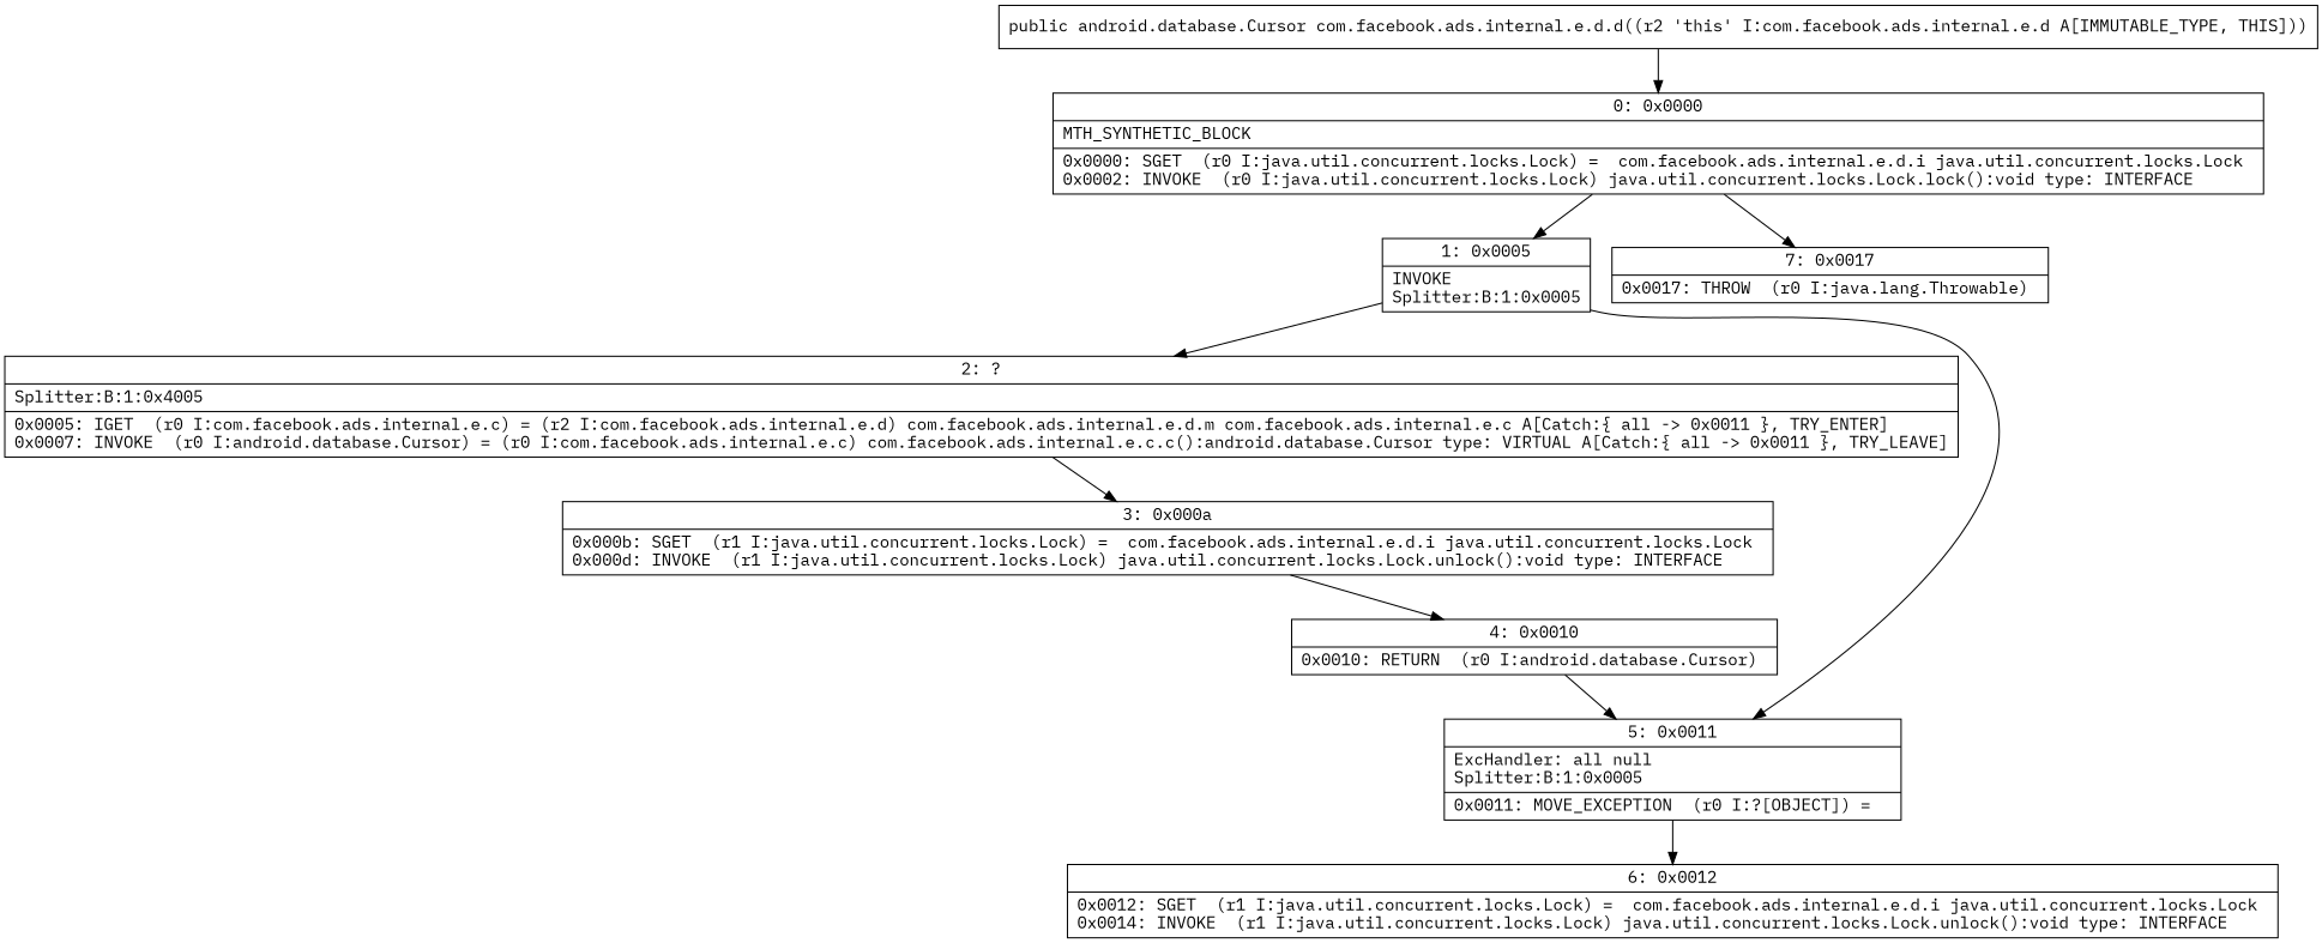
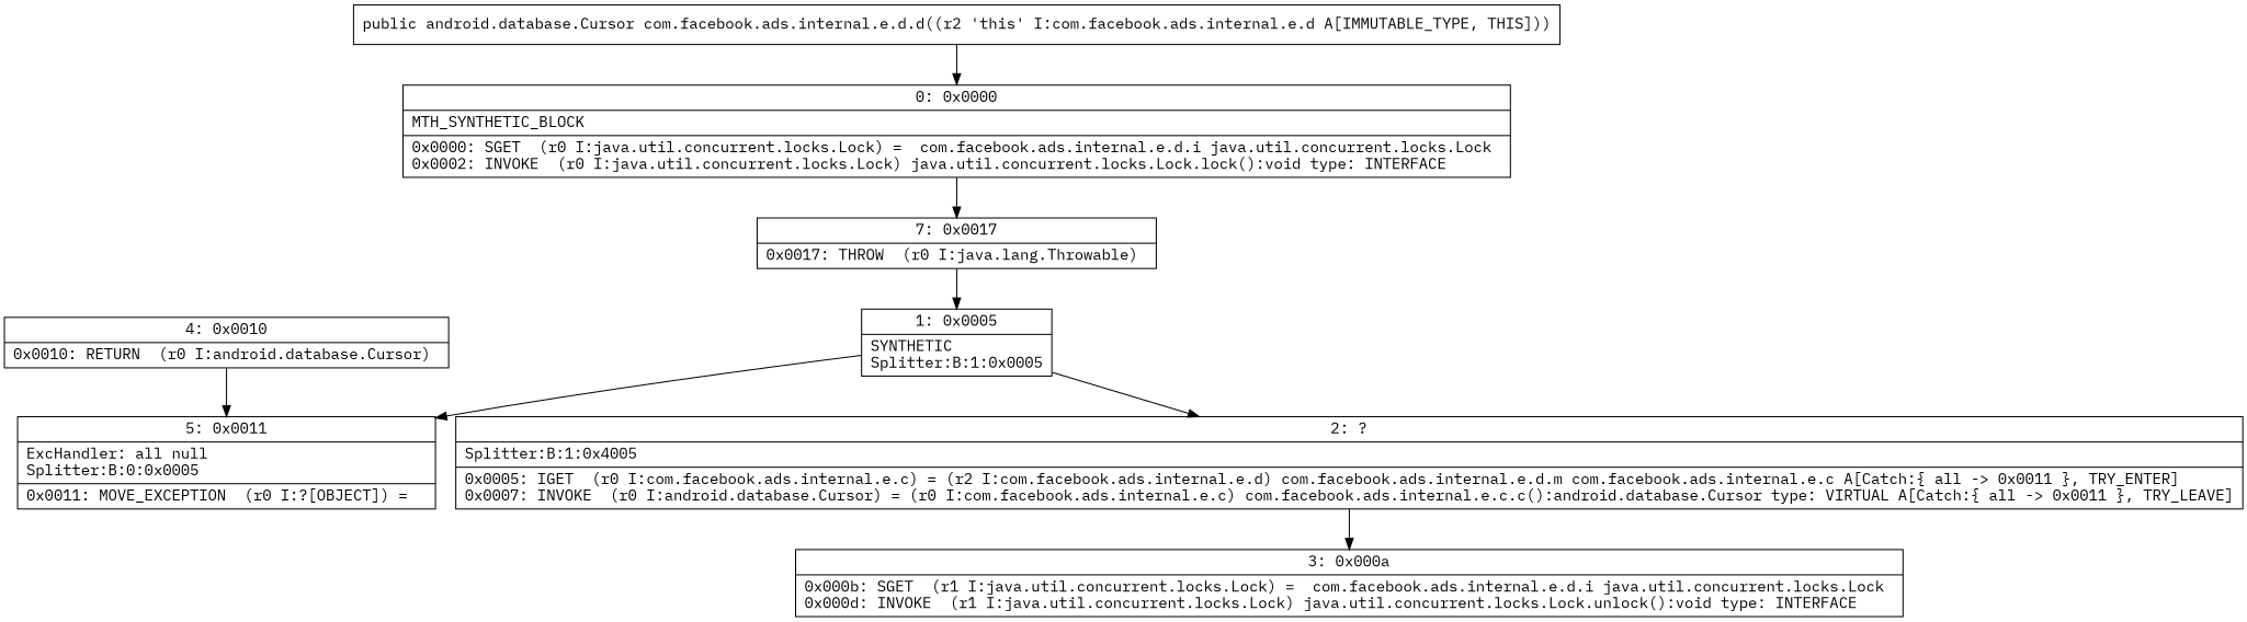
  digraph {
    fontname="IBM Plex Mono"
    node [fontname="IBM Plex Mono" shape=record]
    edge [fontname="IBM Plex Mono"]
    n1 [label="{0\:\ 0x0000|MTH_SYNTHETIC_BLOCK\l|0x0000: SGET  (r0 I:java.util.concurrent.locks.Lock) =  com.facebook.ads.internal.e.d.i java.util.concurrent.locks.Lock \l0x0002: INVOKE  (r0 I:java.util.concurrent.locks.Lock) java.util.concurrent.locks.Lock.lock():void type: INTERFACE \l}"]
-   n2 [label="{1\:\ 0x0005|INVOKE\lSplitter:B:1:0x0005\l}"]
+   n2 [label="{1\:\ 0x0005|SYNTHETIC\lSplitter:B:1:0x0005\l}"]
    n3 [label="{7\:\ 0x0017|0x0017: THROW  (r0 I:java.lang.Throwable) \l}"]
    n4 [label="{2\:\ ?|Splitter:B:1:0x4005\l|0x0005: IGET  (r0 I:com.facebook.ads.internal.e.c) = (r2 I:com.facebook.ads.internal.e.d) com.facebook.ads.internal.e.d.m com.facebook.ads.internal.e.c A[Catch:\{ all \-\> 0x0011 \}, TRY_ENTER]\l0x0007: INVOKE  (r0 I:android.database.Cursor) = (r0 I:com.facebook.ads.internal.e.c) com.facebook.ads.internal.e.c.c():android.database.Cursor type: VIRTUAL A[Catch:\{ all \-\> 0x0011 \}, TRY_LEAVE]\l}"]
-   n5 [label="{5\:\ 0x0011|ExcHandler: all null\lSplitter:B:1:0x0005\l|0x0011: MOVE_EXCEPTION  (r0 I:?[OBJECT]) =  \l}"]
+   n5 [label="{5\:\ 0x0011|ExcHandler: all null\lSplitter:B:0:0x0005\l|0x0011: MOVE_EXCEPTION  (r0 I:?[OBJECT]) =  \l}"]
    n6 [label="{3\:\ 0x000a|0x000b: SGET  (r1 I:java.util.concurrent.locks.Lock) =  com.facebook.ads.internal.e.d.i java.util.concurrent.locks.Lock \l0x000d: INVOKE  (r1 I:java.util.concurrent.locks.Lock) java.util.concurrent.locks.Lock.unlock():void type: INTERFACE \l}"]
-   n7 [label="{6\:\ 0x0012|0x0012: SGET  (r1 I:java.util.concurrent.locks.Lock) =  com.facebook.ads.internal.e.d.i java.util.concurrent.locks.Lock \l0x0014: INVOKE  (r1 I:java.util.concurrent.locks.Lock) java.util.concurrent.locks.Lock.unlock():void type: INTERFACE \l}"]
    n8 [label="{4\:\ 0x0010|0x0010: RETURN  (r0 I:android.database.Cursor) \l}"]
    n9 [label="{public android.database.Cursor com.facebook.ads.internal.e.d.d((r2 'this' I:com.facebook.ads.internal.e.d A[IMMUTABLE_TYPE, THIS])) }"]
-   n1 -> n2
+   n3 -> n2
    n1 -> n3
    n2 -> n4
    n2 -> n5
    n4 -> n6
-   n5 -> n7
-   n6 -> n8
    n8 -> n5
    n9 -> n1
  }
